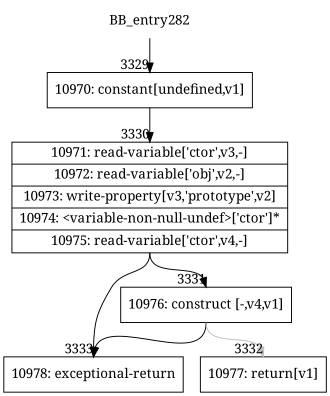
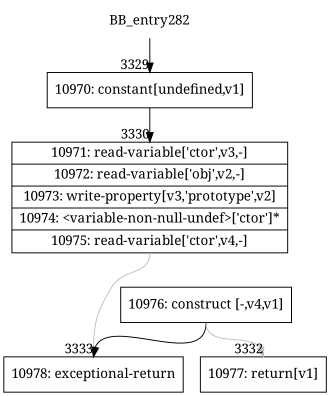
  digraph {
    fontname="Noto Serif"
    rankdir=TD
    node [fontname="Noto Serif" shape=record]
    edge [fontname="Noto Serif" headport=n tailport=s]
    n1 [label=BB_entry282 shape=none]
    n2 [label="{10970: constant[undefined,v1]}"]
    n3 [label="{10971: read-variable['ctor',v3,-]|10972: read-variable['obj',v2,-]|10973: write-property[v3,'prototype',v2]|10974: \<variable-non-null-undef\>['ctor']*|10975: read-variable['ctor',v4,-]}"]
    n4 [label="{10976: construct [-,v4,v1]}"]
    n5 [label="{10978: exceptional-return}"]
    n6 [label="{10977: return[v1]}"]
    n1 -> n2 [headlabel="    3329"]
    n2 -> n3 [headlabel="      3330"]
-   n3 -> n4 [headlabel="      3331"]
-   n3 -> n5 [color=black headlabel="      3333"]
+   n3 -> n5 [color=gray headlabel="      3333"]
    n4 -> n5 [color=black]
    n4 -> n6 [color=gray headlabel="      3332"]
  }
